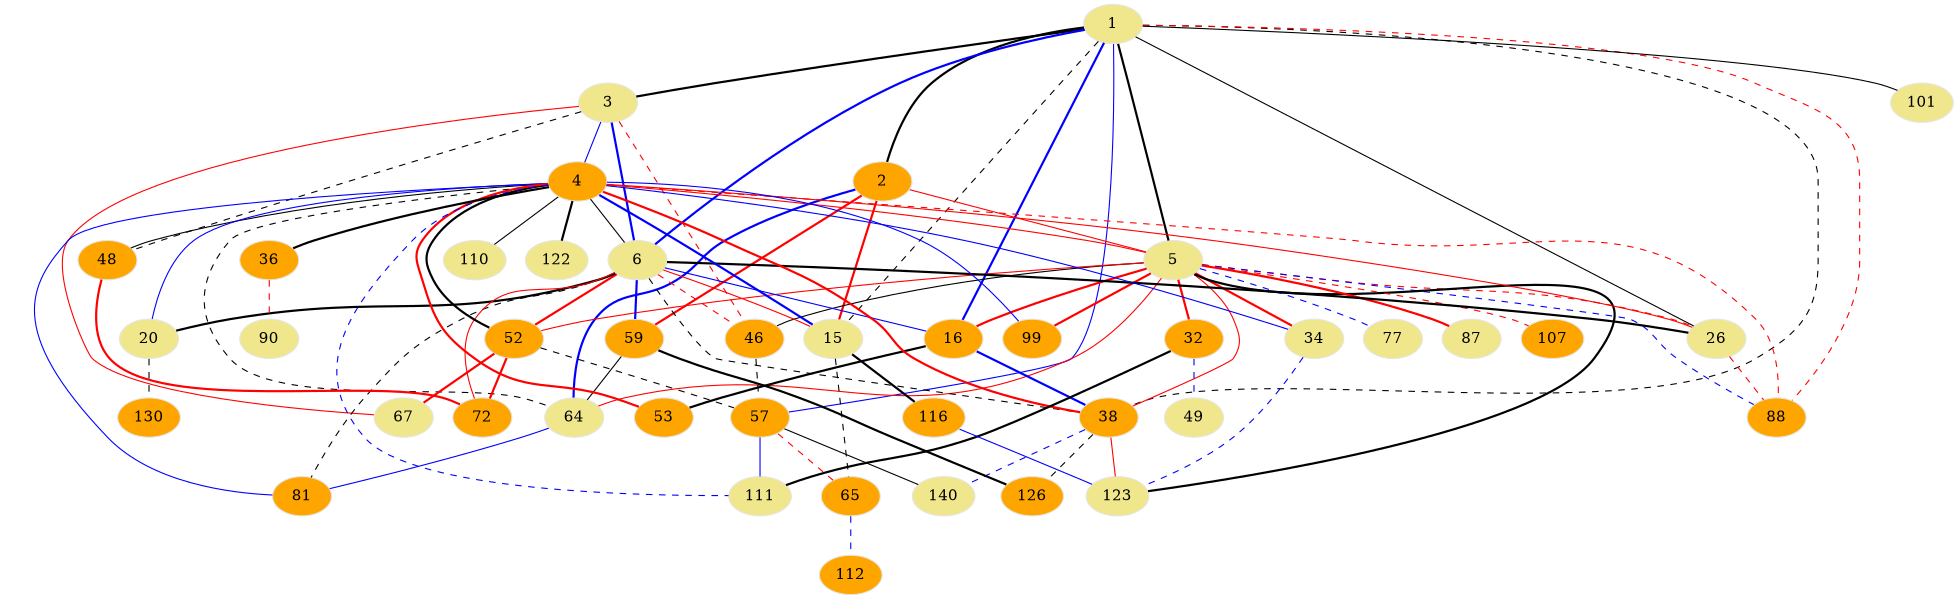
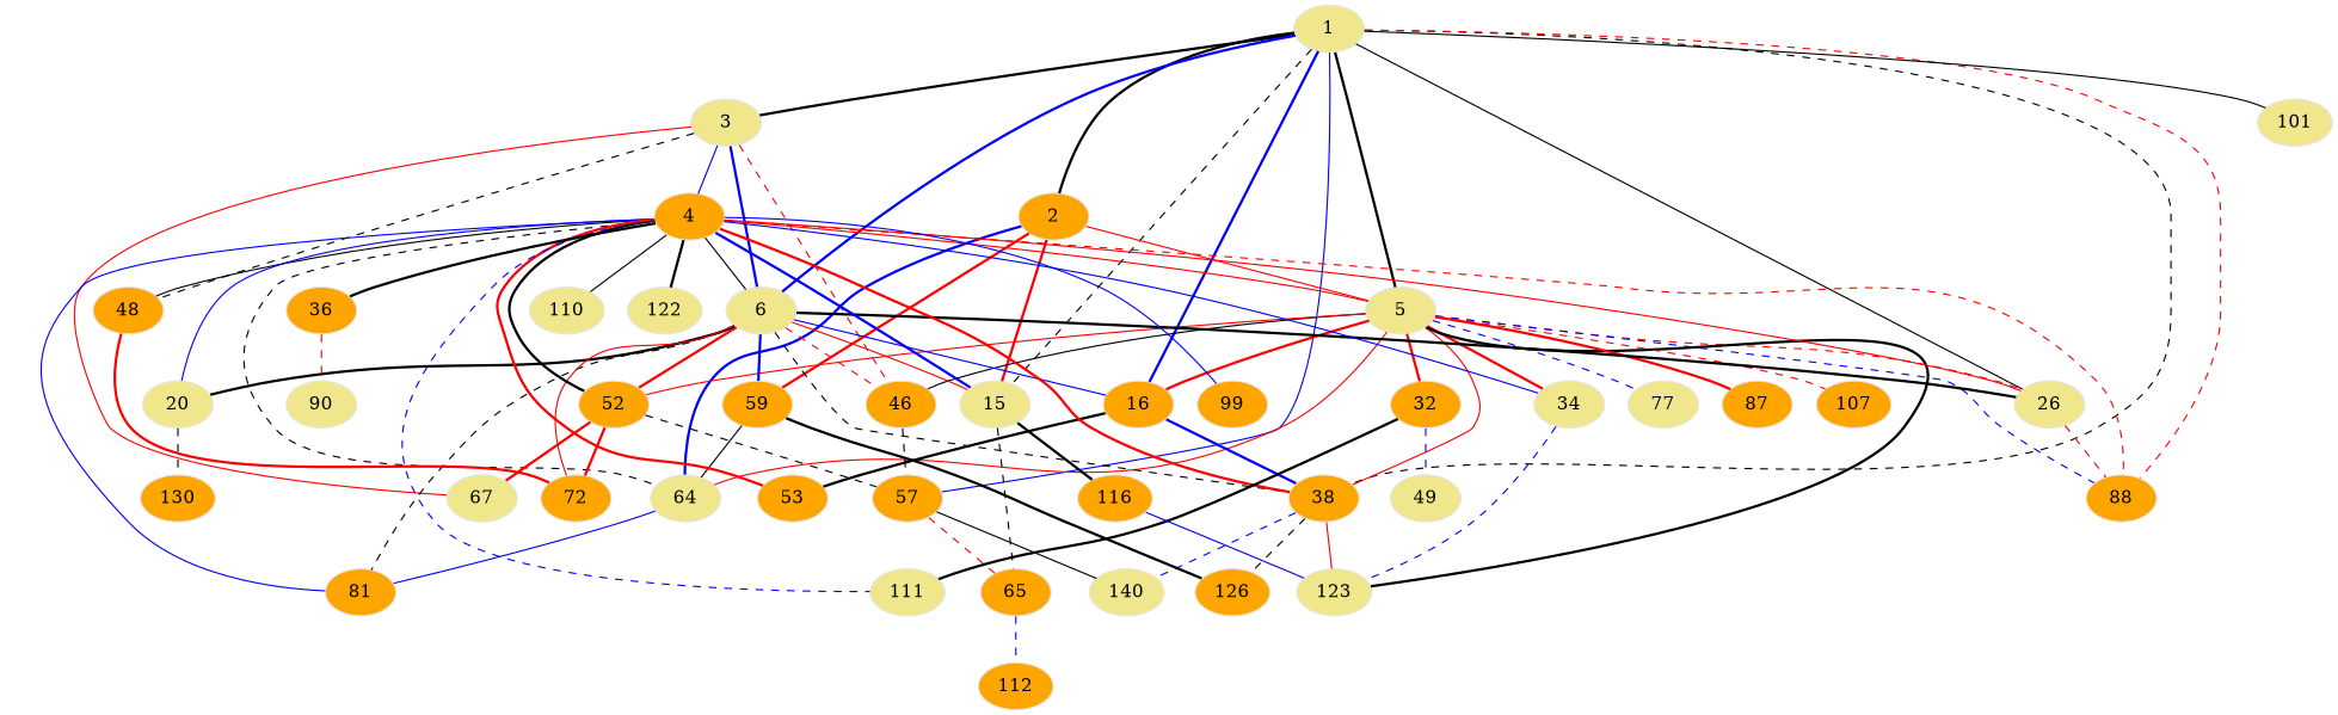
  graph {
    node [color=gray90 fillcolor=orange style=filled]
    edge [color=black style=bold]
    1 [fillcolor=khaki super="+12+14"]
    2 [super="+73+10"]
    3 [fillcolor=khaki super="+37+55"]
    5 [fillcolor=khaki super="+97+75+68+11+9+23+7"]
    6 [fillcolor=khaki super="+42+17"]
    15 [fillcolor=khaki super="+43+21+60"]
    16 [super="+40"]
    26 [fillcolor=khaki super="+102+44"]
    38 [super="+93+66+51+71"]
    57 [super="+61"]
    88 [super="+142"]
    101 [fillcolor=khaki]
    59 [super="+145+82"]
    64 [fillcolor=khaki super="+104+69"]
    4 [super="+47+39+45+63+13"]
    46 [super="+139+54"]
    48 [super="+103"]
    67 [fillcolor=khaki super="+124"]
    34 [fillcolor=khaki super="+137"]
    52 [super="+74"]
    99 [super="+121"]
    123 [fillcolor=khaki super="+132"]
    32 [super="+33"]
    77 [fillcolor=khaki]
-   87 [fillcolor=khaki]
+   87
    107
    20 [fillcolor=khaki super="+30+133"]
    81 [super="+105"]
    72 [super="+86"]
    65 [super="+91"]
    116
    53 [super="+131+135"]
    126
    140 [fillcolor=khaki super="+141"]
    111 [fillcolor=khaki super="+118"]
    36 [super="+78"]
    110 [fillcolor=khaki]
    122 [fillcolor=khaki]
    130
    90 [fillcolor=khaki super="+128"]
    49 [fillcolor=khaki]
    112
    1 -- 2
    1 -- 3
    1 -- 5
    1 -- 6 [color=blue weight=2]
    1 -- 15 [style=dashed]
    1 -- 16 [color=blue]
    1 -- 26 [style=solid]
    1 -- 38 [style=dashed weight=2]
    1 -- 57 [color=blue style=solid weight=2]
    1 -- 88 [color=red style=dashed]
    1 -- 101 [style=solid]
    2 -- 5 [color=red style=solid]
    2 -- 15 [color=red]
    2 -- 59 [color=red]
    2 -- 64 [color=blue]
    3 -- 6 [color=blue]
    3 -- 4 [color=blue style=solid]
    3 -- 46 [color=red style=dashed]
    3 -- 48 [style=dashed]
    3 -- 67 [color=red style=solid]
    5 -- 16 [color=red]
    5 -- 26 [color=red style=dashed weight=2]
    5 -- 38 [color=red style=solid weight=2]
    5 -- 88 [color=blue style=dashed]
    5 -- 64 [color=red style=solid]
    5 -- 46 [style=solid weight=2]
    5 -- 34 [color=red]
    5 -- 52 [color=red style=solid]
-   5 -- 99 [color=red weight=2]
    5 -- 123
    5 -- 32 [color=red]
    5 -- 77 [color=blue style=dashed]
    5 -- 87 [color=red]
    5 -- 107 [color=red style=dashed]
    6 -- 15 [color=red style=solid weight=2]
    6 -- 16 [color=blue style=solid]
    6 -- 26
    6 -- 38 [style=dashed]
    6 -- 59 [color=blue]
    6 -- 46 [color=red style=dashed]
    6 -- 52 [color=red]
    6 -- 20
    6 -- 81 [style=dashed]
    6 -- 72 [color=red style=solid]
    15 -- 65 [style=dashed]
    15 -- 116
    16 -- 38 [color=blue]
    16 -- 53
    26 -- 88 [color=red style=dashed]
    38 -- 123 [color=red style=solid]
    38 -- 126 [style=dashed]
    38 -- 140 [color=blue style=dashed]
    57 -- 65 [color=red style=dashed]
    57 -- 140 [style=solid]
-   57 -- 111 [color=blue style=solid]
    59 -- 64 [style=solid]
    59 -- 126
    64 -- 81 [color=blue style=solid]
    4 -- 5 [color=red style=solid weight=3]
    4 -- 6 [style=solid]
    4 -- 15 [color=blue weight=3]
    4 -- 26 [color=red style=solid]
    4 -- 38 [color=red]
    4 -- 88 [color=red style=dashed weight=2]
    4 -- 64 [style=dashed]
    4 -- 48 [style=solid]
    4 -- 34 [color=blue style=solid]
    4 -- 52 [weight=4]
    4 -- 99 [color=blue style=solid]
    4 -- 20 [color=blue style=solid]
    4 -- 81 [color=blue style=solid]
    4 -- 53 [color=red]
    4 -- 111 [color=blue style=dashed]
    4 -- 36
    4 -- 110 [style=solid]
    4 -- 122
    46 -- 57 [style=dashed]
    48 -- 72 [color=red]
    34 -- 123 [color=blue style=dashed]
    52 -- 57 [style=dashed]
    52 -- 67 [color=red]
    52 -- 72 [color=red]
    32 -- 111
    32 -- 49 [color=blue style=dashed]
    20 -- 130 [style=dashed]
    65 -- 112 [color=blue style=dashed]
    116 -- 123 [color=blue style=solid]
    36 -- 90 [color=red style=dashed]
  }
